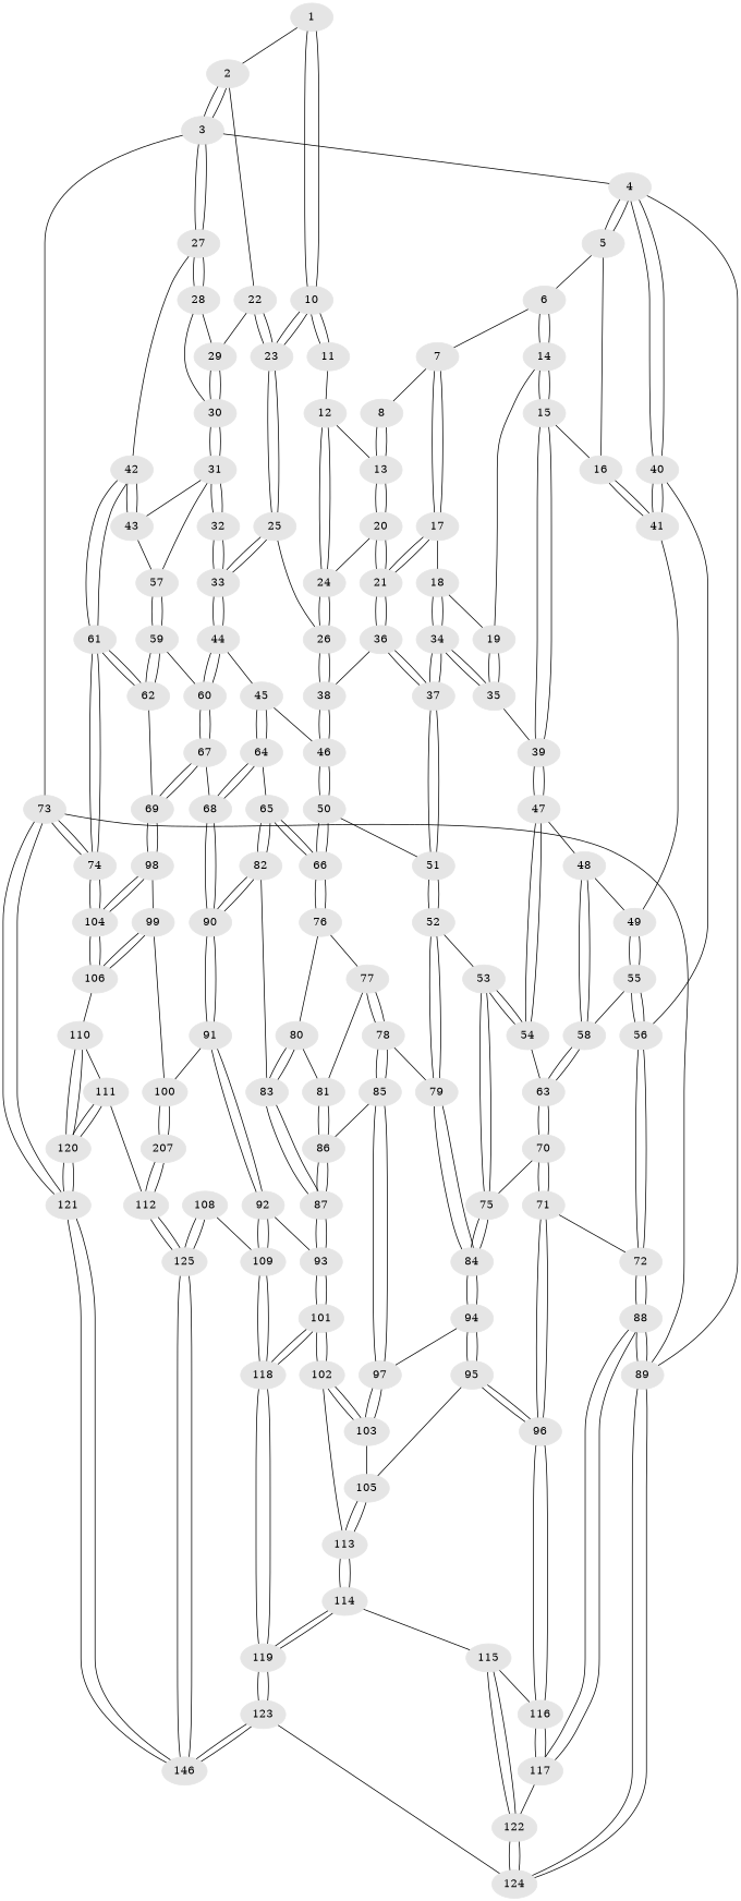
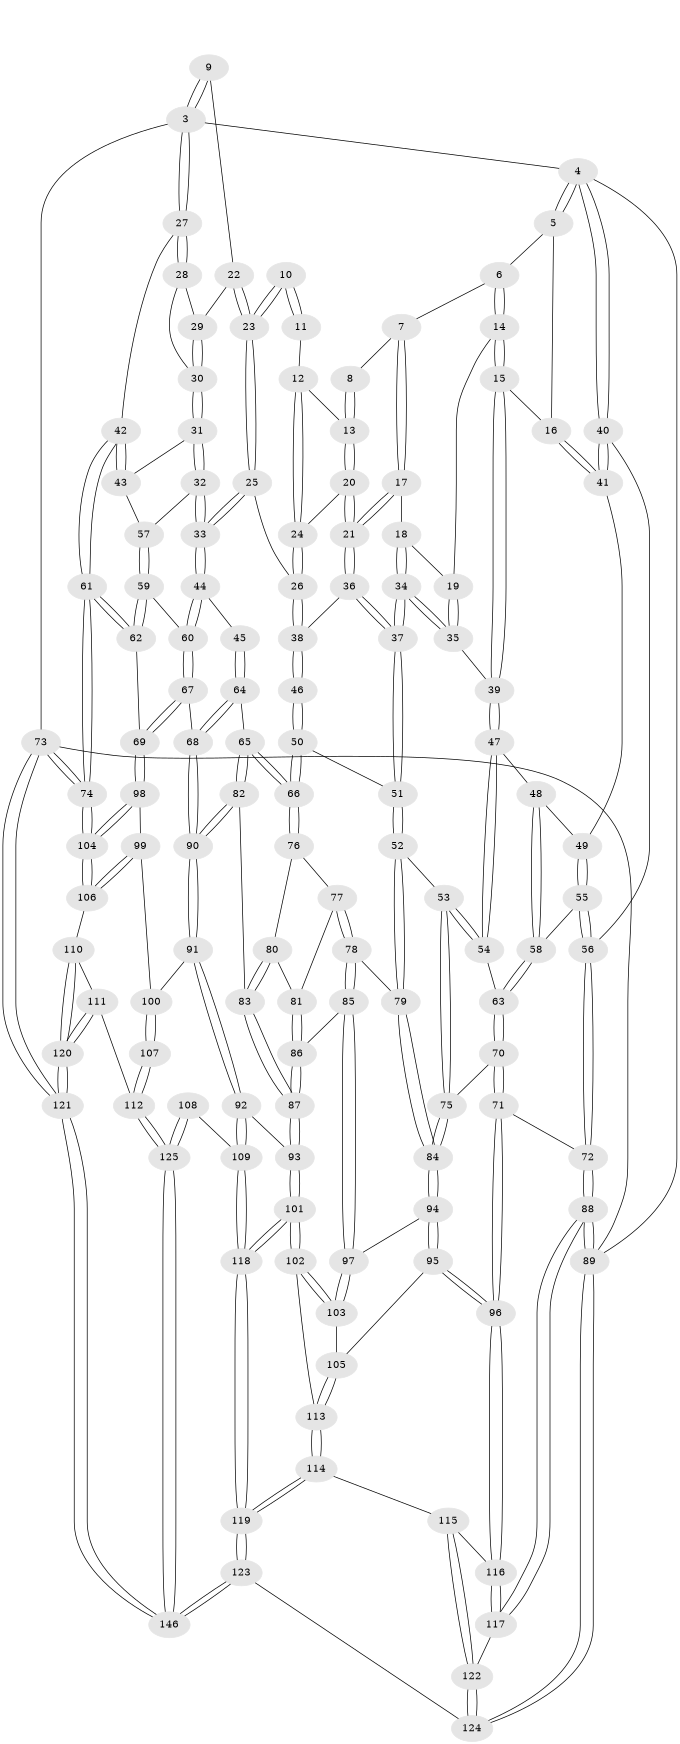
  graph {
    node [color=gray90 style=filled]
-   1
-   2
+   2 [label=9]
    10
    3
    22
    11
    23
    4
    27
    73
    29
    5
    40
    89
    28
    42
    74
    121
    6
    16
    41
    56
    124
    7
    14
    8
    17
    15
    19
    13
    18
    21
    20
    12
    25
    24
    26
    39
    35
    47
    49
    34
    36
    37
    38
    30
    33
    44
    46
    43
    61
    31
    32
    57
    59
    45
    60
    51
    52
    50
    48
    54
    72
    55
    62
    64
    67
    65
    68
    66
    58
    63
    76
    53
    79
    75
    84
    70
    88
    69
    104
    98
    71
    82
    90
    83
    77
    80
    91
    99
    96
    116
    117
    n94 [label=146]
    106
    94
    78
    81
    85
    86
    97
    87
    93
    95
    103
    101
    122
    92
    100
    109
-   107 [label=207]
+   107
    118
    102
    105
    113
    110
    112
    119
    114
    111
    120
    108
    125
    115
    123
-   1 -- 2
-   1 -- 10
-   1 -- 10
    2 -- 3
    2 -- 3
    2 -- 22
    10 -- 11
    10 -- 11
    10 -- 23
    10 -- 23
    3 -- 4
    3 -- 27
    3 -- 27
    3 -- 73
    22 -- 23
    22 -- 23
    22 -- 29
    11 -- 12
    23 -- 25
    23 -- 25
    4 -- 5
    4 -- 5
    4 -- 40
    4 -- 40
    4 -- 89
    27 -- 28
    27 -- 28
    27 -- 42
    73 -- 89
    73 -- 74
    73 -- 74
    73 -- 121
    73 -- 121
    29 -- 30
    29 -- 30
    5 -- 6
    5 -- 16
    40 -- 41
    40 -- 41
    40 -- 56
    89 -- 124
    89 -- 124
    28 -- 29
    28 -- 30
    42 -- 43
    42 -- 43
    42 -- 61
    42 -- 61
    74 -- 104
    74 -- 104
    121 -- n94
    121 -- n94
    6 -- 7
    6 -- 14
    6 -- 14
    16 -- 41
    16 -- 41
    41 -- 49
    56 -- 72
    56 -- 72
    7 -- 8
    7 -- 17
    7 -- 17
    14 -- 15
    14 -- 15
    14 -- 19
    8 -- 13
    8 -- 13
    17 -- 18
    17 -- 21
    17 -- 21
    15 -- 16
    15 -- 39
    15 -- 39
    19 -- 35
    19 -- 35
    13 -- 20
    13 -- 20
    18 -- 19
    18 -- 34
    18 -- 34
    21 -- 36
    21 -- 36
    20 -- 21
    20 -- 21
    20 -- 24
    12 -- 13
    12 -- 24
    12 -- 24
    25 -- 26
    25 -- 33
    25 -- 33
    24 -- 26
    24 -- 26
    26 -- 38
    26 -- 38
    39 -- 47
    39 -- 47
    35 -- 39
    47 -- 48
    47 -- 54
    47 -- 54
    49 -- 55
    49 -- 55
    34 -- 35
    34 -- 35
    34 -- 37
    34 -- 37
    36 -- 37
    36 -- 37
    36 -- 38
    37 -- 51
    37 -- 51
    38 -- 46
    38 -- 46
    30 -- 31
    30 -- 31
    33 -- 44
    33 -- 44
    44 -- 45
    44 -- 60
    44 -- 60
    46 -- 50
    46 -- 50
    43 -- 57
    61 -- 74
    61 -- 74
    61 -- 62
    61 -- 62
    31 -- 43
    31 -- 32
    31 -- 32
    32 -- 33
    32 -- 33
-   31 -- 57
+   32 -- 57
    57 -- 59
    57 -- 59
    59 -- 60
    59 -- 62
    59 -- 62
-   45 -- 46
    45 -- 64
    45 -- 64
    60 -- 67
    60 -- 67
    51 -- 52
    51 -- 52
    52 -- 53
    52 -- 79
    52 -- 79
    50 -- 51
    50 -- 66
    50 -- 66
    48 -- 49
    48 -- 58
    48 -- 58
    54 -- 63
    72 -- 88
    72 -- 88
    55 -- 56
    55 -- 56
    55 -- 58
    62 -- 69
    64 -- 65
    64 -- 68
    64 -- 68
    67 -- 68
    67 -- 69
    67 -- 69
    65 -- 66
    65 -- 66
    65 -- 82
    65 -- 82
    68 -- 90
    68 -- 90
    66 -- 76
    66 -- 76
    58 -- 63
    58 -- 63
    63 -- 70
    63 -- 70
    76 -- 77
    76 -- 80
    53 -- 54
    53 -- 54
    53 -- 75
    53 -- 75
    79 -- 84
    79 -- 84
    75 -- 84
    75 -- 84
    84 -- 94
    84 -- 94
    70 -- 75
    70 -- 71
    70 -- 71
    88 -- 89
    88 -- 89
    88 -- 117
    88 -- 117
    69 -- 98
    69 -- 98
    104 -- 106
    104 -- 106
    98 -- 104
    98 -- 104
    98 -- 99
    71 -- 72
    71 -- 96
    71 -- 96
    82 -- 90
    82 -- 90
    82 -- 83
    90 -- 91
    90 -- 91
    83 -- 87
    83 -- 87
    77 -- 78
    77 -- 78
    77 -- 81
    80 -- 83
    80 -- 83
    80 -- 81
    91 -- 92
    91 -- 92
    91 -- 100
    99 -- 106
    99 -- 106
    99 -- 100
    96 -- 116
    96 -- 116
    116 -- 117
    116 -- 117
    117 -- 122
    106 -- 110
    94 -- 97
    94 -- 95
    94 -- 95
    78 -- 79
    78 -- 85
    78 -- 85
    81 -- 86
    81 -- 86
    85 -- 86
    85 -- 97
    85 -- 97
    86 -- 87
    86 -- 87
    97 -- 103
    97 -- 103
    87 -- 93
    87 -- 93
    93 -- 101
    93 -- 101
    95 -- 96
    95 -- 96
    95 -- 105
    103 -- 105
    101 -- 118
    101 -- 118
    101 -- 102
    101 -- 102
    122 -- 124
    122 -- 124
    92 -- 93
    92 -- 109
    92 -- 109
    100 -- 107
    100 -- 107
    109 -- 118
    109 -- 118
    107 -- 112
    107 -- 112
    118 -- 119
    118 -- 119
    102 -- 103
    102 -- 103
    102 -- 113
    105 -- 113
    105 -- 113
    113 -- 114
    113 -- 114
    110 -- 111
    110 -- 120
    110 -- 120
    112 -- 125
    112 -- 125
    119 -- 123
    119 -- 123
    114 -- 119
    114 -- 119
    114 -- 115
    111 -- 112
    111 -- 120
    111 -- 120
    120 -- 121
    120 -- 121
    108 -- 109
    108 -- 125
    108 -- 125
    125 -- n94
    125 -- n94
    115 -- 116
    115 -- 122
    115 -- 122
    123 -- 124
    123 -- n94
    123 -- n94
  }
